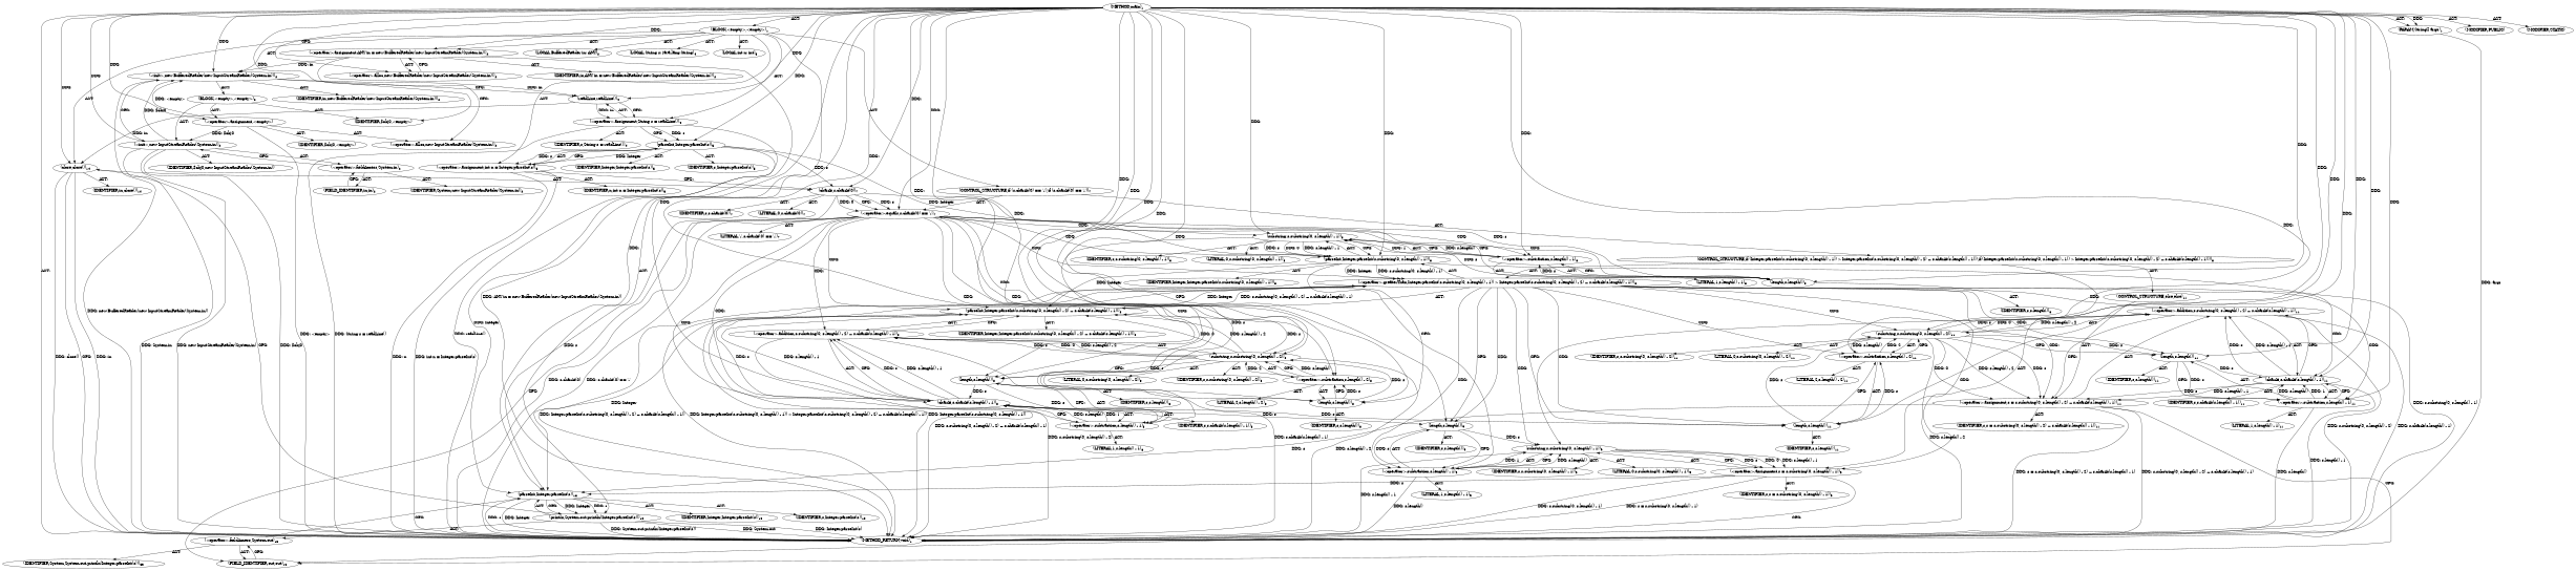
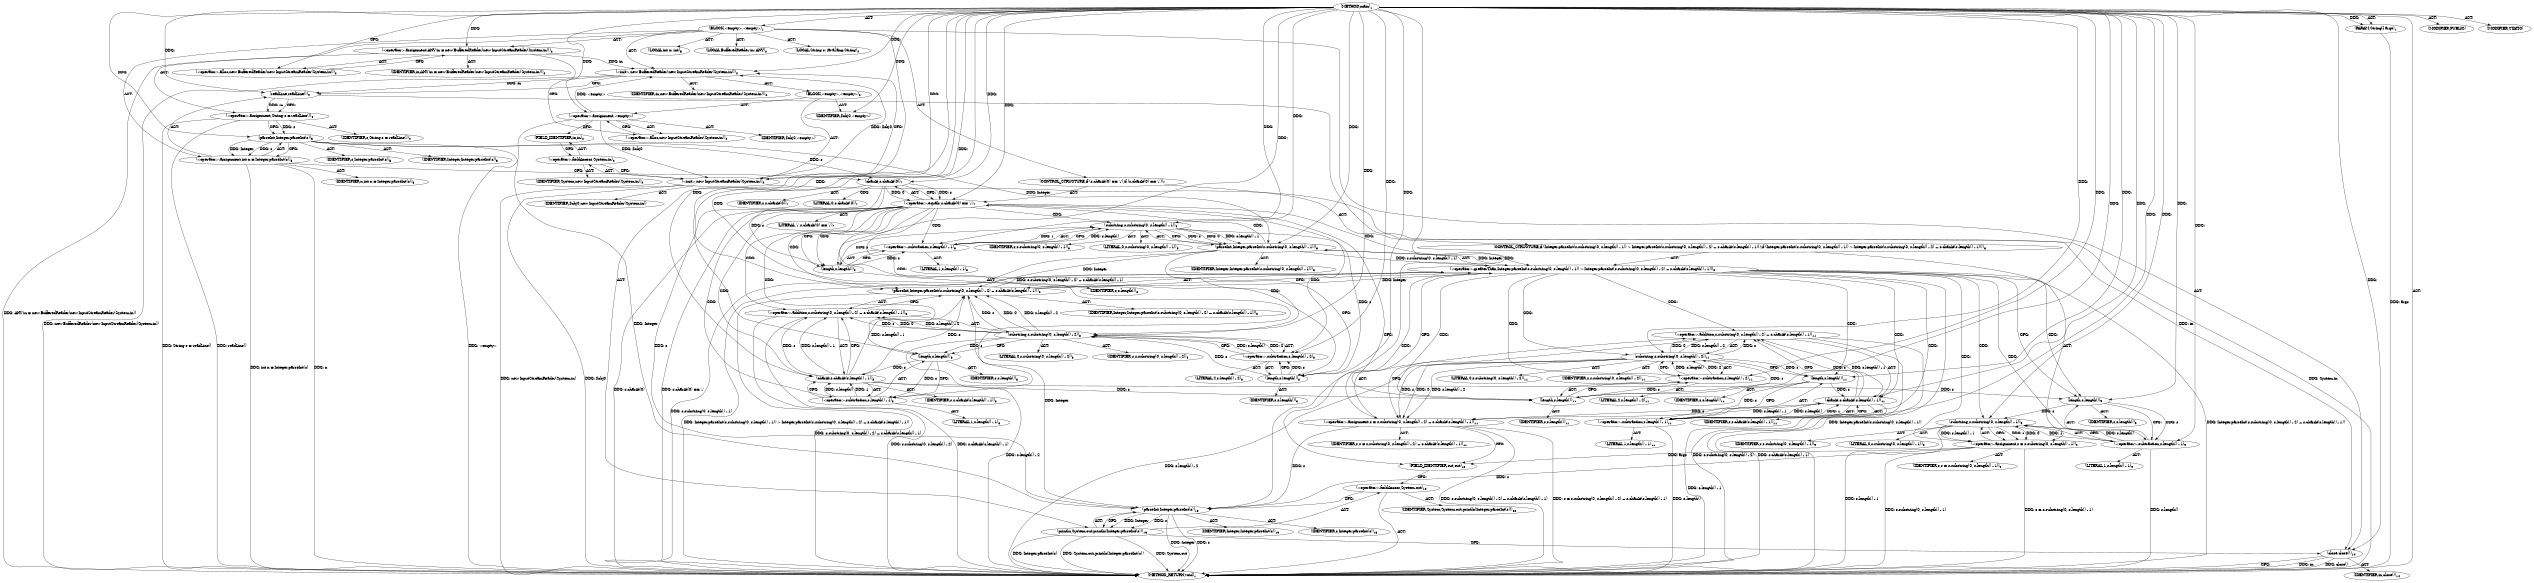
  digraph {
    n1 [label=<(METHOD,main)<SUB>1</SUB>>]
    n2 [label=<(PARAM,String[] args)<SUB>1</SUB>>]
    n3 [label=<(BLOCK,&lt;empty&gt;,&lt;empty&gt;)<SUB>1</SUB>>]
    n4 [label=<(&lt;operator&gt;.assignment,ANY in = new BufferedReader(new InputStreamReader(System.in)))<SUB>2</SUB>>]
    n5 [label=<(&lt;operator&gt;.alloc,new BufferedReader(new InputStreamReader(System.in)))<SUB>2</SUB>>]
    n6 [label=<(&lt;init&gt;,new BufferedReader(new InputStreamReader(System.in)))<SUB>2</SUB>>]
    n7 [label=<(&lt;operator&gt;.assignment,&lt;empty&gt;)>]
    n8 [label=<(&lt;init&gt;,new InputStreamReader(System.in))<SUB>2</SUB>>]
    n9 [label=<(IDENTIFIER,$obj0,&lt;empty&gt;)>]
    n10 [label=<(readLine,readLine())<SUB>4</SUB>>]
    n11 [label=<(parseInt,Integer.parseInt(s))<SUB>5</SUB>>]
    n12 [label=<(&lt;operator&gt;.equals,s.charAt(0) == '-')<SUB>7</SUB>>]
    n13 [label=<(charAt,s.charAt(0))<SUB>7</SUB>>]
    n14 [label=<(parseInt,Integer.parseInt(s.substring(0, s.length() - 1)))<SUB>8</SUB>>]
    n15 [label=<(substring,s.substring(0, s.length() - 1))<SUB>8</SUB>>]
    n16 [label=<(&lt;operator&gt;.subtraction,s.length() - 1)<SUB>8</SUB>>]
    n17 [label=<(length,s.length())<SUB>8</SUB>>]
    n18 [label=<(parseInt,Integer.parseInt(s.substring(0, s.length() - 2) + s.charAt(s.length() - 1)))<SUB>8</SUB>>]
    n19 [label=<(substring,s.substring(0, s.length() - 2))<SUB>8</SUB>>]
    n20 [label=<(&lt;operator&gt;.subtraction,s.length() - 2)<SUB>8</SUB>>]
    n21 [label=<(length,s.length())<SUB>8</SUB>>]
    n22 [label=<(charAt,s.charAt(s.length() - 1))<SUB>8</SUB>>]
    n23 [label=<(&lt;operator&gt;.subtraction,s.length() - 1)<SUB>8</SUB>>]
    n24 [label=<(length,s.length())<SUB>8</SUB>>]
    n25 [label=<(substring,s.substring(0, s.length() - 1))<SUB>9</SUB>>]
    n26 [label=<(&lt;operator&gt;.subtraction,s.length() - 1)<SUB>9</SUB>>]
    n27 [label=<(length,s.length())<SUB>9</SUB>>]
    n28 [label=<(substring,s.substring(0, s.length() - 2))<SUB>11</SUB>>]
    n29 [label=<(&lt;operator&gt;.subtraction,s.length() - 2)<SUB>11</SUB>>]
    n30 [label=<(length,s.length())<SUB>11</SUB>>]
    n31 [label=<(charAt,s.charAt(s.length() - 1))<SUB>11</SUB>>]
    n32 [label=<(&lt;operator&gt;.subtraction,s.length() - 1)<SUB>11</SUB>>]
    n33 [label=<(length,s.length())<SUB>11</SUB>>]
    n34 [label=<(parseInt,Integer.parseInt(s))<SUB>13</SUB>>]
    n35 [label=<(close,close())<SUB>14</SUB>>]
    n36 [label=<(MODIFIER,PUBLIC)>]
    n37 [label=<(MODIFIER,STATIC)>]
    n38 [label=<(METHOD_RETURN,void)<SUB>1</SUB>>]
    n39 [label=<(LOCAL,BufferedReader in: ANY)<SUB>2</SUB>>]
    n40 [label=<(LOCAL,String s: java.lang.String)<SUB>4</SUB>>]
    n41 [label=<(&lt;operator&gt;.assignment,String s = readLine())<SUB>4</SUB>>]
    n42 [label=<(LOCAL,int n: int)<SUB>5</SUB>>]
    n43 [label=<(&lt;operator&gt;.assignment,int n = Integer.parseInt(s))<SUB>5</SUB>>]
    n44 [label=<(CONTROL_STRUCTURE,if (s.charAt(0) == '-'),if (s.charAt(0) == '-'))<SUB>7</SUB>>]
    n45 [label=<(println,System.out.println(Integer.parseInt(s)))<SUB>13</SUB>>]
    n46 [label=<(IDENTIFIER,in,ANY in = new BufferedReader(new InputStreamReader(System.in)))<SUB>2</SUB>>]
    n47 [label=<(&lt;operator&gt;.alloc,new InputStreamReader(System.in))<SUB>2</SUB>>]
    n48 [label=<(IDENTIFIER,in,new BufferedReader(new InputStreamReader(System.in)))<SUB>2</SUB>>]
    n49 [label=<(BLOCK,&lt;empty&gt;,&lt;empty&gt;)<SUB>2</SUB>>]
    n50 [label=<(IDENTIFIER,$obj0,&lt;empty&gt;)>]
    n51 [label=<(FIELD_IDENTIFIER,in,in)<SUB>2</SUB>>]
    n52 [label=<(IDENTIFIER,$obj0,new InputStreamReader(System.in))>]
    n53 [label=<(&lt;operator&gt;.fieldAccess,System.in)<SUB>2</SUB>>]
    n54 [label=<(IDENTIFIER,Integer,Integer.parseInt(s))<SUB>5</SUB>>]
    n55 [label=<(IDENTIFIER,s,Integer.parseInt(s))<SUB>5</SUB>>]
    n56 [label=<(LITERAL,'-',s.charAt(0) == '-')<SUB>7</SUB>>]
    n57 [label=<(&lt;operator&gt;.greaterThan,Integer.parseInt(s.substring(0, s.length() - 1)) &gt; Integer.parseInt(s.substring(0, s.length() - 2) + s.charAt(s.length() - 1)))<SUB>8</SUB>>]
    n58 [label=<(&lt;operator&gt;.addition,s.substring(0, s.length() - 2) + s.charAt(s.length() - 1))<SUB>8</SUB>>]
    n59 [label=<(FIELD_IDENTIFIER,out,out)<SUB>13</SUB>>]
    n60 [label=<(IDENTIFIER,s,s.charAt(0))<SUB>7</SUB>>]
    n61 [label=<(LITERAL,0,s.charAt(0))<SUB>7</SUB>>]
    n62 [label=<(IDENTIFIER,Integer,Integer.parseInt(s.substring(0, s.length() - 1)))<SUB>8</SUB>>]
    n63 [label=<(IDENTIFIER,s,s.substring(0, s.length() - 1))<SUB>8</SUB>>]
    n64 [label=<(LITERAL,0,s.substring(0, s.length() - 1))<SUB>8</SUB>>]
    n65 [label=<(LITERAL,1,s.length() - 1)<SUB>8</SUB>>]
    n66 [label=<(IDENTIFIER,s,s.length())<SUB>8</SUB>>]
    n67 [label=<(IDENTIFIER,Integer,Integer.parseInt(s.substring(0, s.length() - 2) + s.charAt(s.length() - 1)))<SUB>8</SUB>>]
    n68 [label=<(IDENTIFIER,s,s.substring(0, s.length() - 2))<SUB>8</SUB>>]
    n69 [label=<(LITERAL,0,s.substring(0, s.length() - 2))<SUB>8</SUB>>]
    n70 [label=<(LITERAL,2,s.length() - 2)<SUB>8</SUB>>]
    n71 [label=<(IDENTIFIER,s,s.length())<SUB>8</SUB>>]
    n72 [label=<(IDENTIFIER,s,s.charAt(s.length() - 1))<SUB>8</SUB>>]
    n73 [label=<(LITERAL,1,s.length() - 1)<SUB>8</SUB>>]
    n74 [label=<(IDENTIFIER,s,s.length())<SUB>8</SUB>>]
    n75 [label=<(&lt;operator&gt;.assignment,s = s.substring(0, s.length() - 1))<SUB>9</SUB>>]
    n76 [label=<(IDENTIFIER,s,s.substring(0, s.length() - 1))<SUB>9</SUB>>]
    n77 [label=<(LITERAL,0,s.substring(0, s.length() - 1))<SUB>9</SUB>>]
    n78 [label=<(LITERAL,1,s.length() - 1)<SUB>9</SUB>>]
    n79 [label=<(IDENTIFIER,s,s.length())<SUB>9</SUB>>]
    n80 [label=<(&lt;operator&gt;.assignment,s = s.substring(0, s.length() - 2) + s.charAt(s.length() - 1))<SUB>11</SUB>>]
    n81 [label=<(&lt;operator&gt;.addition,s.substring(0, s.length() - 2) + s.charAt(s.length() - 1))<SUB>11</SUB>>]
    n82 [label=<(IDENTIFIER,s,s.substring(0, s.length() - 2))<SUB>11</SUB>>]
    n83 [label=<(LITERAL,0,s.substring(0, s.length() - 2))<SUB>11</SUB>>]
    n84 [label=<(LITERAL,2,s.length() - 2)<SUB>11</SUB>>]
    n85 [label=<(IDENTIFIER,s,s.length())<SUB>11</SUB>>]
    n86 [label=<(IDENTIFIER,s,s.charAt(s.length() - 1))<SUB>11</SUB>>]
    n87 [label=<(LITERAL,1,s.length() - 1)<SUB>11</SUB>>]
    n88 [label=<(IDENTIFIER,s,s.length())<SUB>11</SUB>>]
    n89 [label=<(IDENTIFIER,Integer,Integer.parseInt(s))<SUB>13</SUB>>]
    n90 [label=<(IDENTIFIER,s,Integer.parseInt(s))<SUB>13</SUB>>]
    n91 [label=<(IDENTIFIER,in,close())<SUB>14</SUB>>]
    n92 [label=<(IDENTIFIER,s,String s = readLine())<SUB>4</SUB>>]
    n93 [label=<(IDENTIFIER,n,int n = Integer.parseInt(s))<SUB>5</SUB>>]
    n94 [label=<(CONTROL_STRUCTURE,if (Integer.parseInt(s.substring(0, s.length() - 1)) &gt; Integer.parseInt(s.substring(0, s.length() - 2) + s.charAt(s.length() - 1))),if (Integer.parseInt(s.substring(0, s.length() - 1)) &gt; Integer.parseInt(s.substring(0, s.length() - 2) + s.charAt(s.length() - 1))))<SUB>8</SUB>>]
    n95 [label=<(&lt;operator&gt;.fieldAccess,System.out)<SUB>13</SUB>>]
    n96 [label=<(IDENTIFIER,System,new InputStreamReader(System.in))<SUB>2</SUB>>]
-   n97 [label=<(CONTROL_STRUCTURE,else,else)<SUB>11</SUB>>]
    n98 [label=<(IDENTIFIER,s,s = s.substring(0, s.length() - 1))<SUB>9</SUB>>]
    n99 [label=<(IDENTIFIER,s,s = s.substring(0, s.length() - 2) + s.charAt(s.length() - 1))<SUB>11</SUB>>]
    n100 [label=<(IDENTIFIER,System,System.out.println(Integer.parseInt(s)))<SUB>63</SUB>>]
    n1 -> n2 [label="AST: "]
    n1 -> n2 [label="DDG: "]
    n1 -> n3 [label="AST: "]
    n1 -> n4 [label="DDG: "]
    n1 -> n5 [label="CFG: "]
    n1 -> n6 [label="DDG: "]
    n1 -> n7 [label="DDG: "]
    n1 -> n8 [label="DDG: "]
    n1 -> n9 [label="DDG: "]
    n1 -> n10 [label="DDG: "]
    n1 -> n11 [label="DDG: "]
    n1 -> n12 [label="DDG: "]
    n1 -> n13 [label="DDG: "]
    n1 -> n14 [label="DDG: "]
    n1 -> n15 [label="DDG: "]
    n1 -> n16 [label="DDG: "]
    n1 -> n17 [label="DDG: "]
    n1 -> n18 [label="DDG: "]
    n1 -> n19 [label="DDG: "]
    n1 -> n20 [label="DDG: "]
    n1 -> n21 [label="DDG: "]
    n1 -> n22 [label="DDG: "]
    n1 -> n23 [label="DDG: "]
    n1 -> n24 [label="DDG: "]
    n1 -> n25 [label="DDG: "]
    n1 -> n26 [label="DDG: "]
    n1 -> n27 [label="DDG: "]
    n1 -> n28 [label="DDG: "]
    n1 -> n29 [label="DDG: "]
    n1 -> n30 [label="DDG: "]
    n1 -> n31 [label="DDG: "]
    n1 -> n32 [label="DDG: "]
    n1 -> n33 [label="DDG: "]
    n1 -> n34 [label="DDG: "]
    n1 -> n35 [label="DDG: "]
    n1 -> n36 [label="AST: "]
    n1 -> n37 [label="AST: "]
    n1 -> n38 [label="AST: "]
    n2 -> n38 [label="DDG: args"]
    n3 -> n4 [label="AST: "]
    n3 -> n6 [label="AST: "]
    n3 -> n35 [label="AST: "]
    n3 -> n39 [label="AST: "]
    n3 -> n40 [label="AST: "]
    n3 -> n41 [label="AST: "]
    n3 -> n42 [label="AST: "]
    n3 -> n43 [label="AST: "]
    n3 -> n44 [label="AST: "]
    n3 -> n45 [label="AST: "]
    n4 -> n5 [label="AST: "]
    n4 -> n6 [label="DDG: in"]
    n4 -> n38 [label="DDG: ANY in = new BufferedReader(new InputStreamReader(System.in))"]
    n4 -> n46 [label="AST: "]
    n4 -> n47 [label="CFG: "]
    n5 -> n4 [label="CFG: "]
    n6 -> n10 [label="CFG: "]
    n6 -> n10 [label="DDG: in"]
    n6 -> n38 [label="DDG: new BufferedReader(new InputStreamReader(System.in))"]
    n6 -> n48 [label="AST: "]
    n6 -> n49 [label="AST: "]
    n7 -> n6 [label="DDG: &lt;empty&gt;"]
    n7 -> n8 [label="DDG: $obj0"]
    n7 -> n38 [label="DDG: &lt;empty&gt;"]
    n7 -> n47 [label="AST: "]
    n7 -> n50 [label="AST: "]
+   n7 -> n51 [label="CFG: "]
    n8 -> n6 [label="CFG: "]
    n8 -> n6 [label="DDG: $obj0"]
    n8 -> n38 [label="DDG: $obj0"]
    n8 -> n38 [label="DDG: System.in"]
    n8 -> n38 [label="DDG: new InputStreamReader(System.in)"]
    n8 -> n52 [label="AST: "]
    n8 -> n53 [label="AST: "]
    n10 -> n35 [label="DDG: in"]
    n10 -> n41 [label="CFG: "]
    n10 -> n41 [label="DDG: in"]
    n11 -> n13 [label="DDG: s"]
    n11 -> n14 [label="DDG: Integer"]
    n11 -> n34 [label="DDG: Integer"]
    n11 -> n43 [label="CFG: "]
    n11 -> n43 [label="DDG: Integer"]
    n11 -> n43 [label="DDG: s"]
    n11 -> n54 [label="AST: "]
    n11 -> n55 [label="AST: "]
-   n35 -> n13 [label="AST: "]
+   n12 -> n13 [label="AST: "]
    n12 -> n15 [label="CDG: "]
    n12 -> n16 [label="CDG: "]
    n12 -> n17 [label="CFG: "]
    n12 -> n17 [label="CDG: "]
    n12 -> n18 [label="CDG: "]
    n12 -> n19 [label="CDG: "]
    n12 -> n20 [label="CDG: "]
    n12 -> n21 [label="CDG: "]
    n12 -> n22 [label="CDG: "]
    n12 -> n23 [label="CDG: "]
    n12 -> n24 [label="CDG: "]
    n12 -> n38 [label="DDG: s.charAt(0)"]
    n12 -> n38 [label="DDG: s.charAt(0) == '-'"]
    n12 -> n56 [label="AST: "]
    n12 -> n57 [label="CDG: "]
    n12 -> n58 [label="CDG: "]
    n12 -> n59 [label="CFG: "]
    n13 -> n12 [label="CFG: "]
    n13 -> n12 [label="DDG: s"]
    n13 -> n12 [label="DDG: 0"]
    n13 -> n17 [label="DDG: s"]
    n13 -> n34 [label="DDG: s"]
    n13 -> n60 [label="AST: "]
-   n13 -> n61 [label="AST: "]
+   n13 -> n61 [label="CDG: "]
    n14 -> n12 [label="CDG: "]
    n14 -> n15 [label="AST: "]
    n14 -> n18 [label="DDG: Integer"]
    n14 -> n21 [label="CFG: "]
    n14 -> n38 [label="DDG: s.substring(0, s.length() - 1)"]
    n14 -> n57 [label="DDG: Integer"]
    n14 -> n57 [label="DDG: s.substring(0, s.length() - 1)"]
    n14 -> n62 [label="AST: "]
    n15 -> n14 [label="CFG: "]
    n15 -> n14 [label="DDG: s"]
    n15 -> n14 [label="DDG: 0"]
    n15 -> n14 [label="DDG: s.length() - 1"]
    n15 -> n16 [label="AST: "]
    n15 -> n21 [label="DDG: s"]
    n15 -> n63 [label="AST: "]
    n15 -> n64 [label="AST: "]
    n16 -> n15 [label="CFG: "]
    n16 -> n15 [label="DDG: s.length()"]
    n16 -> n15 [label="DDG: 1"]
    n16 -> n17 [label="AST: "]
    n16 -> n65 [label="AST: "]
    n17 -> n15 [label="DDG: s"]
    n17 -> n16 [label="CFG: "]
    n17 -> n16 [label="DDG: s"]
    n17 -> n66 [label="AST: "]
    n18 -> n34 [label="DDG: Integer"]
    n18 -> n38 [label="DDG: s.substring(0, s.length() - 2) + s.charAt(s.length() - 1)"]
    n18 -> n57 [label="CFG: "]
    n18 -> n57 [label="DDG: Integer"]
    n18 -> n57 [label="DDG: s.substring(0, s.length() - 2) + s.charAt(s.length() - 1)"]
    n18 -> n58 [label="AST: "]
    n18 -> n67 [label="AST: "]
    n19 -> n18 [label="DDG: s"]
    n19 -> n18 [label="DDG: 0"]
    n19 -> n18 [label="DDG: s.length() - 2"]
    n19 -> n20 [label="AST: "]
    n19 -> n24 [label="CFG: "]
    n19 -> n24 [label="DDG: s"]
    n19 -> n38 [label="DDG: s.length() - 2"]
    n19 -> n58 [label="DDG: s"]
    n19 -> n58 [label="DDG: 0"]
    n19 -> n58 [label="DDG: s.length() - 2"]
    n19 -> n68 [label="AST: "]
    n19 -> n69 [label="AST: "]
    n20 -> n19 [label="CFG: "]
    n20 -> n19 [label="DDG: s.length()"]
    n20 -> n19 [label="DDG: 2"]
    n20 -> n21 [label="AST: "]
    n20 -> n70 [label="AST: "]
    n21 -> n19 [label="DDG: s"]
    n21 -> n20 [label="CFG: "]
    n21 -> n20 [label="DDG: s"]
    n21 -> n71 [label="AST: "]
    n22 -> n18 [label="DDG: s"]
    n22 -> n18 [label="DDG: s.length() - 1"]
    n22 -> n23 [label="AST: "]
    n22 -> n27 [label="DDG: s"]
    n22 -> n30 [label="DDG: s"]
    n22 -> n58 [label="CFG: "]
    n22 -> n58 [label="DDG: s"]
    n22 -> n58 [label="DDG: s.length() - 1"]
    n22 -> n72 [label="AST: "]
    n23 -> n22 [label="CFG: "]
    n23 -> n22 [label="DDG: s.length()"]
    n23 -> n22 [label="DDG: 1"]
    n23 -> n24 [label="AST: "]
    n23 -> n73 [label="AST: "]
    n24 -> n22 [label="DDG: s"]
    n24 -> n23 [label="CFG: "]
    n24 -> n23 [label="DDG: s"]
    n24 -> n74 [label="AST: "]
    n25 -> n26 [label="AST: "]
    n25 -> n38 [label="DDG: s.length() - 1"]
    n25 -> n75 [label="CFG: "]
    n25 -> n75 [label="DDG: s"]
    n25 -> n75 [label="DDG: 0"]
    n25 -> n75 [label="DDG: s.length() - 1"]
    n25 -> n76 [label="AST: "]
    n25 -> n77 [label="AST: "]
    n26 -> n25 [label="CFG: "]
    n26 -> n25 [label="DDG: s.length()"]
    n26 -> n25 [label="DDG: 1"]
    n26 -> n27 [label="AST: "]
    n26 -> n38 [label="DDG: s.length()"]
    n26 -> n78 [label="AST: "]
    n27 -> n25 [label="DDG: s"]
    n27 -> n26 [label="CFG: "]
    n27 -> n26 [label="DDG: s"]
    n27 -> n79 [label="AST: "]
    n28 -> n29 [label="AST: "]
    n28 -> n33 [label="CFG: "]
    n28 -> n33 [label="DDG: s"]
    n28 -> n38 [label="DDG: s.length() - 2"]
    n28 -> n80 [label="DDG: s"]
    n28 -> n80 [label="DDG: 0"]
    n28 -> n80 [label="DDG: s.length() - 2"]
    n28 -> n81 [label="DDG: s"]
    n28 -> n81 [label="DDG: 0"]
    n28 -> n81 [label="DDG: s.length() - 2"]
    n28 -> n82 [label="AST: "]
    n28 -> n83 [label="AST: "]
    n29 -> n28 [label="CFG: "]
    n29 -> n28 [label="DDG: s.length()"]
    n29 -> n28 [label="DDG: 2"]
    n29 -> n30 [label="AST: "]
    n29 -> n84 [label="AST: "]
    n30 -> n28 [label="DDG: s"]
    n30 -> n29 [label="CFG: "]
    n30 -> n29 [label="DDG: s"]
    n30 -> n85 [label="AST: "]
    n31 -> n32 [label="AST: "]
    n31 -> n38 [label="DDG: s.length() - 1"]
    n31 -> n80 [label="DDG: s"]
    n31 -> n80 [label="DDG: s.length() - 1"]
    n31 -> n81 [label="CFG: "]
    n31 -> n81 [label="DDG: s"]
    n31 -> n81 [label="DDG: s.length() - 1"]
    n31 -> n86 [label="AST: "]
    n32 -> n31 [label="CFG: "]
    n32 -> n31 [label="DDG: s.length()"]
    n32 -> n31 [label="DDG: 1"]
    n32 -> n33 [label="AST: "]
    n32 -> n38 [label="DDG: s.length()"]
    n32 -> n87 [label="AST: "]
    n33 -> n31 [label="DDG: s"]
    n33 -> n32 [label="CFG: "]
    n33 -> n32 [label="DDG: s"]
    n33 -> n88 [label="AST: "]
    n34 -> n38 [label="DDG: Integer"]
    n34 -> n38 [label="DDG: s"]
    n34 -> n45 [label="CFG: "]
    n34 -> n45 [label="DDG: Integer"]
    n34 -> n45 [label="DDG: s"]
    n34 -> n89 [label="AST: "]
    n34 -> n90 [label="AST: "]
    n35 -> n38 [label="CFG: "]
    n35 -> n38 [label="DDG: in"]
    n35 -> n38 [label="DDG: close()"]
    n35 -> n91 [label="AST: "]
-   n41 -> n10 [label="AST: "]
+   n43 -> n10 [label="AST: "]
    n41 -> n11 [label="CFG: "]
    n41 -> n11 [label="DDG: s"]
    n41 -> n38 [label="DDG: readLine()"]
    n41 -> n38 [label="DDG: String s = readLine()"]
    n41 -> n92 [label="AST: "]
    n43 -> n11 [label="AST: "]
    n43 -> n13 [label="CFG: "]
    n43 -> n38 [label="DDG: n"]
    n43 -> n38 [label="DDG: int n = Integer.parseInt(s)"]
    n43 -> n93 [label="AST: "]
    n44 -> n12 [label="AST: "]
    n44 -> n94 [label="AST: "]
    n45 -> n34 [label="AST: "]
    n45 -> n35 [label="CFG: "]
    n45 -> n38 [label="DDG: System.out"]
    n45 -> n38 [label="DDG: Integer.parseInt(s)"]
    n45 -> n38 [label="DDG: System.out.println(Integer.parseInt(s))"]
    n45 -> n95 [label="AST: "]
+   n47 -> n7 [label="CFG: "]
    n49 -> n7 [label="AST: "]
    n49 -> n8 [label="AST: "]
    n49 -> n9 [label="AST: "]
    n51 -> n53 [label="CFG: "]
    n53 -> n8 [label="CFG: "]
    n53 -> n51 [label="AST: "]
    n53 -> n96 [label="AST: "]
    n57 -> n14 [label="AST: "]
    n57 -> n18 [label="AST: "]
    n57 -> n25 [label="CDG: "]
    n57 -> n26 [label="CDG: "]
    n57 -> n27 [label="CFG: "]
    n57 -> n27 [label="CDG: "]
    n57 -> n28 [label="CDG: "]
    n57 -> n29 [label="CDG: "]
    n57 -> n30 [label="CFG: "]
    n57 -> n30 [label="CDG: "]
    n57 -> n31 [label="CDG: "]
    n57 -> n32 [label="CDG: "]
    n57 -> n33 [label="CDG: "]
    n57 -> n38 [label="DDG: Integer.parseInt(s.substring(0, s.length() - 1))"]
    n57 -> n38 [label="DDG: Integer.parseInt(s.substring(0, s.length() - 2) + s.charAt(s.length() - 1))"]
    n57 -> n38 [label="DDG: Integer.parseInt(s.substring(0, s.length() - 1)) &gt; Integer.parseInt(s.substring(0, s.length() - 2) + s.charAt(s.length() - 1))"]
    n57 -> n75 [label="CDG: "]
    n57 -> n80 [label="CDG: "]
    n57 -> n81 [label="CDG: "]
    n58 -> n18 [label="CFG: "]
    n58 -> n19 [label="AST: "]
    n58 -> n22 [label="AST: "]
    n58 -> n38 [label="DDG: s.substring(0, s.length() - 2)"]
    n58 -> n38 [label="DDG: s.charAt(s.length() - 1)"]
    n59 -> n95 [label="CFG: "]
    n75 -> n25 [label="AST: "]
    n75 -> n34 [label="DDG: s"]
    n75 -> n38 [label="DDG: s.substring(0, s.length() - 1)"]
    n75 -> n38 [label="DDG: s = s.substring(0, s.length() - 1)"]
-   n75 -> n59 [label="CFG: "]
+   n75 -> n59 [label="DDG: args"]
    n75 -> n98 [label="AST: "]
    n80 -> n34 [label="DDG: s"]
    n80 -> n38 [label="DDG: s.substring(0, s.length() - 2) + s.charAt(s.length() - 1)"]
    n80 -> n38 [label="DDG: s = s.substring(0, s.length() - 2) + s.charAt(s.length() - 1)"]
    n80 -> n59 [label="CFG: "]
    n80 -> n81 [label="AST: "]
    n80 -> n99 [label="AST: "]
    n81 -> n28 [label="AST: "]
    n81 -> n31 [label="AST: "]
    n81 -> n38 [label="DDG: s.substring(0, s.length() - 2)"]
    n81 -> n38 [label="DDG: s.charAt(s.length() - 1)"]
    n81 -> n80 [label="CFG: "]
    n94 -> n57 [label="AST: "]
    n94 -> n75 [label="AST: "]
-   n94 -> n97 [label="AST: "]
    n95 -> n34 [label="CFG: "]
-   n95 -> n59 [label="AST: "]
+   n95 -> n38 [label="AST: "]
    n95 -> n100 [label="AST: "]
-   n97 -> n80 [label="AST: "]
  }
